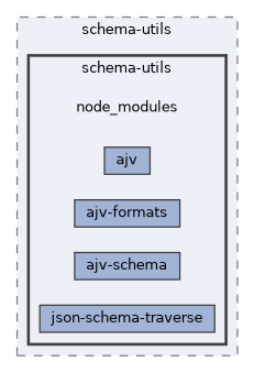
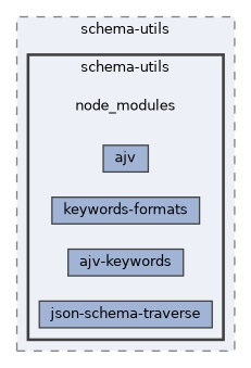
  digraph {
    compound=true
    rankdir=LR
    node [fontname=Helvetica fontsize=10 shape=box color=grey25 fillcolor="#a2b4d6" style=filled]
    n1 [height=0.2 label=node_modules shape=plaintext width=0.4 color="" fillcolor="" style=""]
    n2 [height=0.2 label=ajv width=0.4]
-   n3 [height=0.2 label="ajv-formats" width=0.4]
-   n4 [height=0.2 label="ajv-schema" width=0.4]
+   n3 [height=0.2 label="keywords-formats" width=0.4]
+   n4 [height=0.2 label="ajv-keywords" width=0.4]
    n5 [height=0.2 label="json-schema-traverse" width=0.4]
    subgraph cluster_1 {
      bgcolor="#edf0f7"
      fontname=Helvetica
      fontsize=10
      label="schema-utils"
      pencolor=grey50
      style="filled,dashed"
      subgraph cluster_2 {
        bgcolor="#edf0f7"
        fontname=Helvetica
        fontsize=10
        pencolor=grey25
        style="filled,bold"
        n1
        n2
        n3
        n4
        n5
      }
    }
  }
